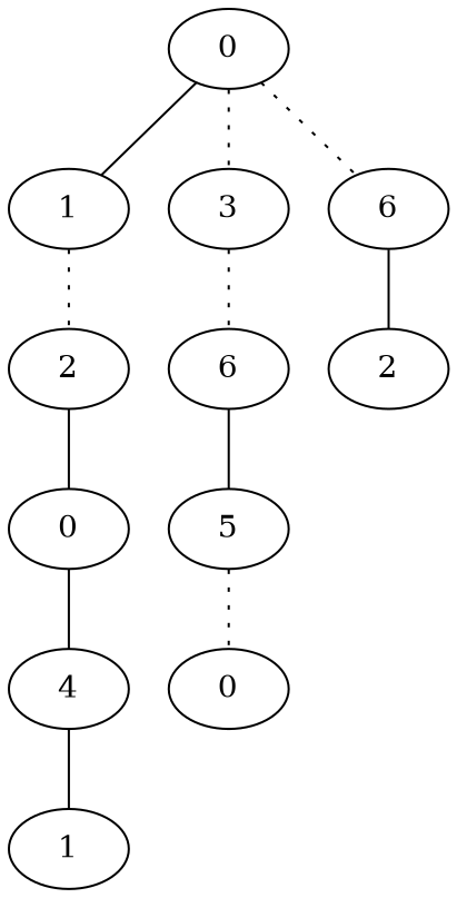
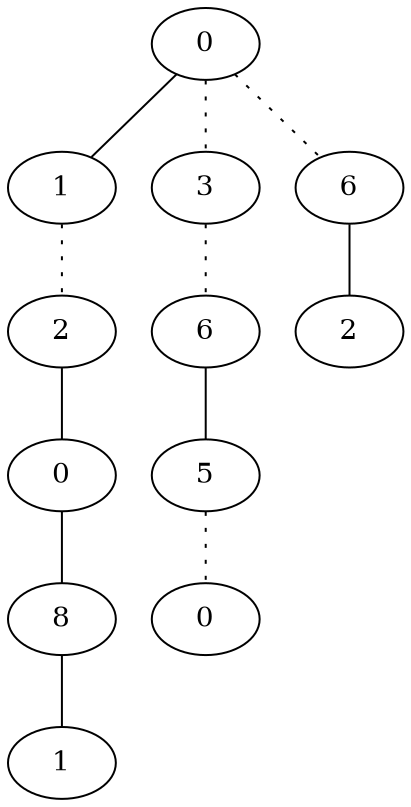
  graph {
    n1 [label=0]
    n2 [label=1]
    n3 [label=3]
    n4 [label=6]
    n5 [label=2]
    n6 [label=0]
-   n7 [label=4]
+   n7 [label=8]
    n8 [label=1]
    n9 [label=6]
    n10 [label=5]
    n11 [label=0]
    n12 [label=2]
    n1 -- n2
    n1 -- n3 [style=dotted]
    n1 -- n4 [style=dotted]
    n2 -- n5 [style=dotted]
    n3 -- n9 [style=dotted]
    n4 -- n12
    n5 -- n6
    n6 -- n7
    n7 -- n8
    n9 -- n10
    n10 -- n11 [style=dotted]
  }
